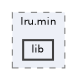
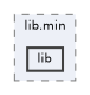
  digraph {
    compound=true
    n1 [color=grey25 fillcolor="#edf0f7" fontname=Helvetica fontsize=10 height=0.2 label=lib shape=box style="filled,bold" width=0.4]
    subgraph cluster_1 {
      bgcolor="#edf0f7"
      fontname=Helvetica
      fontsize=10
-     label="lru.min"
+     label="lib.min"
      pencolor=grey50
      style="filled,dashed"
      n1
    }
  }
